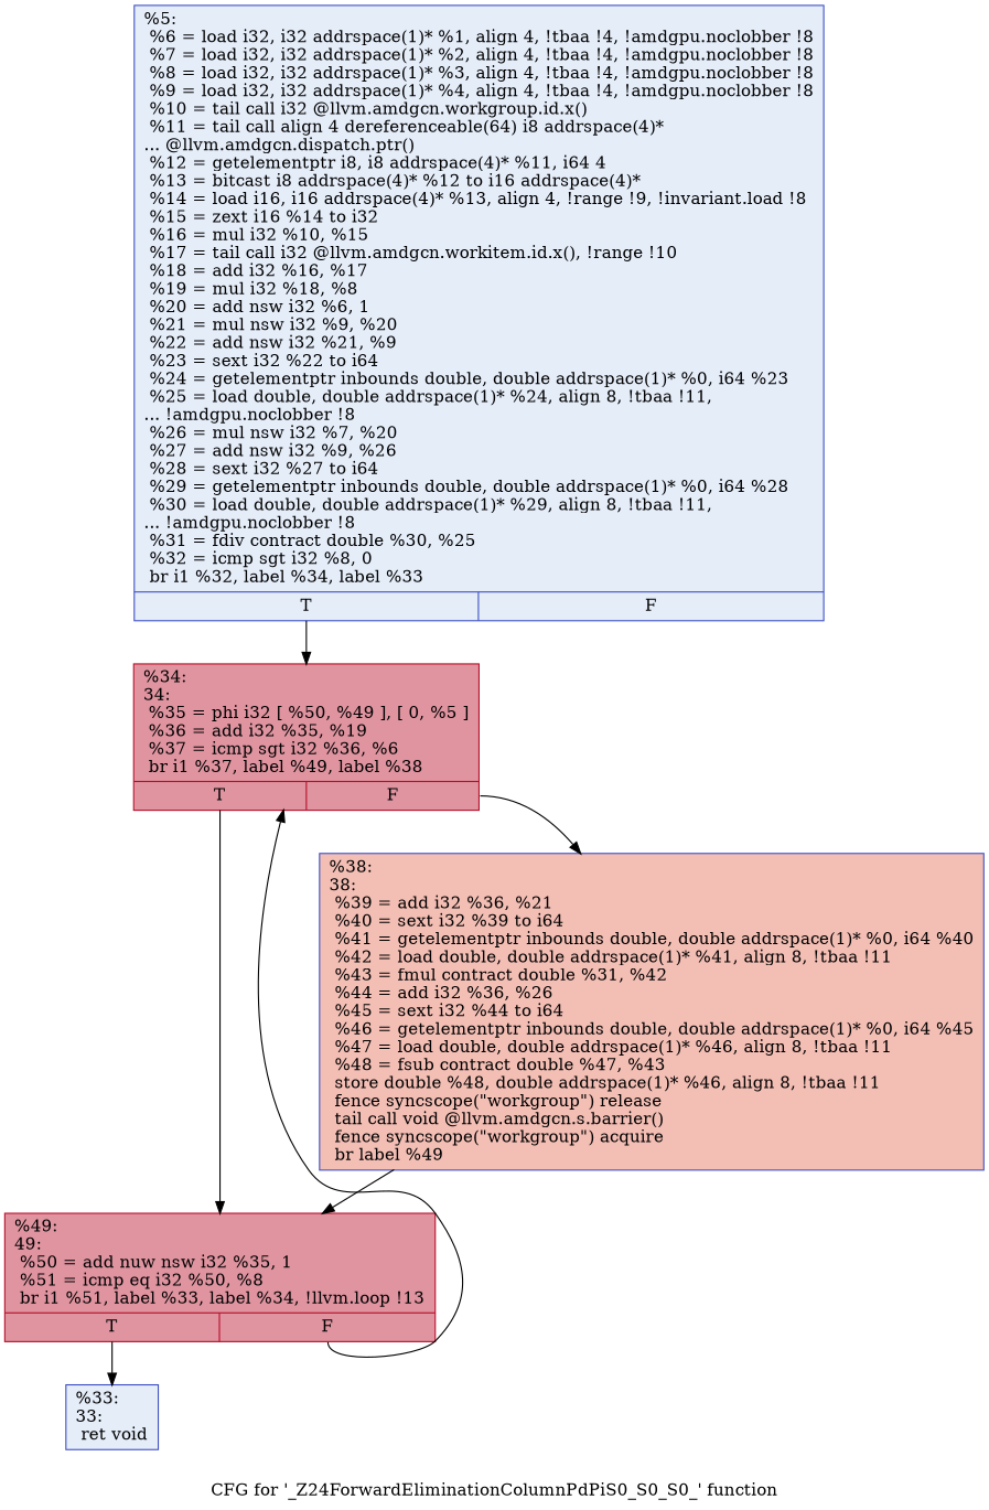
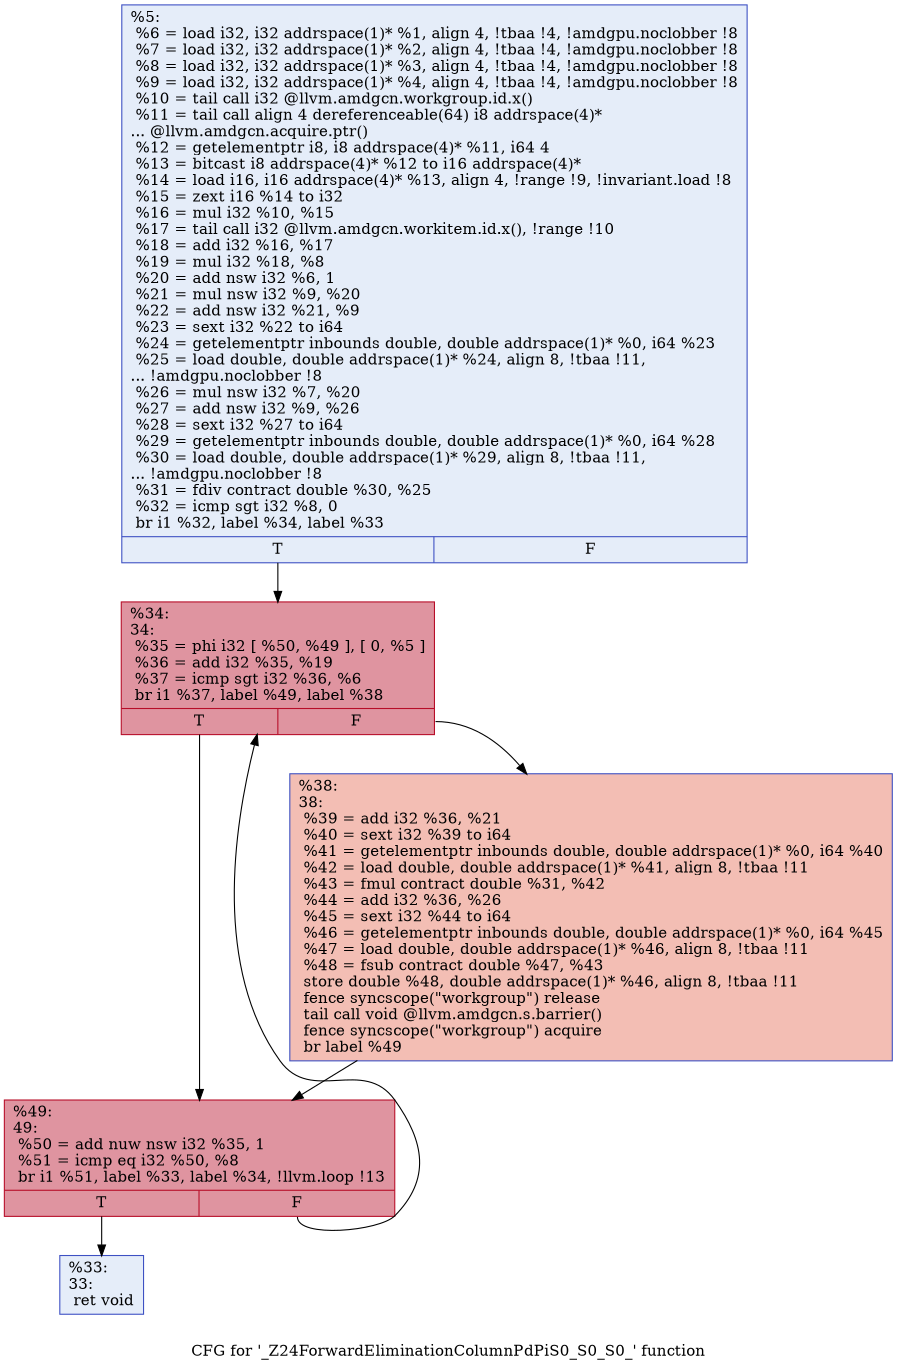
  digraph {
    label="CFG for '_Z24ForwardEliminationColumnPdPiS0_S0_S0_' function"
    node [color="#3d50c3ff" fillcolor="#c5d6f270" shape=record style=filled]
    edge [tailport=s0]
-   n1 [label="{%5:\l  %6 = load i32, i32 addrspace(1)* %1, align 4, !tbaa !4, !amdgpu.noclobber !8\l  %7 = load i32, i32 addrspace(1)* %2, align 4, !tbaa !4, !amdgpu.noclobber !8\l  %8 = load i32, i32 addrspace(1)* %3, align 4, !tbaa !4, !amdgpu.noclobber !8\l  %9 = load i32, i32 addrspace(1)* %4, align 4, !tbaa !4, !amdgpu.noclobber !8\l  %10 = tail call i32 @llvm.amdgcn.workgroup.id.x()\l  %11 = tail call align 4 dereferenceable(64) i8 addrspace(4)*\l... @llvm.amdgcn.dispatch.ptr()\l  %12 = getelementptr i8, i8 addrspace(4)* %11, i64 4\l  %13 = bitcast i8 addrspace(4)* %12 to i16 addrspace(4)*\l  %14 = load i16, i16 addrspace(4)* %13, align 4, !range !9, !invariant.load !8\l  %15 = zext i16 %14 to i32\l  %16 = mul i32 %10, %15\l  %17 = tail call i32 @llvm.amdgcn.workitem.id.x(), !range !10\l  %18 = add i32 %16, %17\l  %19 = mul i32 %18, %8\l  %20 = add nsw i32 %6, 1\l  %21 = mul nsw i32 %9, %20\l  %22 = add nsw i32 %21, %9\l  %23 = sext i32 %22 to i64\l  %24 = getelementptr inbounds double, double addrspace(1)* %0, i64 %23\l  %25 = load double, double addrspace(1)* %24, align 8, !tbaa !11,\l... !amdgpu.noclobber !8\l  %26 = mul nsw i32 %7, %20\l  %27 = add nsw i32 %9, %26\l  %28 = sext i32 %27 to i64\l  %29 = getelementptr inbounds double, double addrspace(1)* %0, i64 %28\l  %30 = load double, double addrspace(1)* %29, align 8, !tbaa !11,\l... !amdgpu.noclobber !8\l  %31 = fdiv contract double %30, %25\l  %32 = icmp sgt i32 %8, 0\l  br i1 %32, label %34, label %33\l|{<s0>T|<s1>F}}"]
+   n1 [label="{%5:\l  %6 = load i32, i32 addrspace(1)* %1, align 4, !tbaa !4, !amdgpu.noclobber !8\l  %7 = load i32, i32 addrspace(1)* %2, align 4, !tbaa !4, !amdgpu.noclobber !8\l  %8 = load i32, i32 addrspace(1)* %3, align 4, !tbaa !4, !amdgpu.noclobber !8\l  %9 = load i32, i32 addrspace(1)* %4, align 4, !tbaa !4, !amdgpu.noclobber !8\l  %10 = tail call i32 @llvm.amdgcn.workgroup.id.x()\l  %11 = tail call align 4 dereferenceable(64) i8 addrspace(4)*\l... @llvm.amdgcn.acquire.ptr()\l  %12 = getelementptr i8, i8 addrspace(4)* %11, i64 4\l  %13 = bitcast i8 addrspace(4)* %12 to i16 addrspace(4)*\l  %14 = load i16, i16 addrspace(4)* %13, align 4, !range !9, !invariant.load !8\l  %15 = zext i16 %14 to i32\l  %16 = mul i32 %10, %15\l  %17 = tail call i32 @llvm.amdgcn.workitem.id.x(), !range !10\l  %18 = add i32 %16, %17\l  %19 = mul i32 %18, %8\l  %20 = add nsw i32 %6, 1\l  %21 = mul nsw i32 %9, %20\l  %22 = add nsw i32 %21, %9\l  %23 = sext i32 %22 to i64\l  %24 = getelementptr inbounds double, double addrspace(1)* %0, i64 %23\l  %25 = load double, double addrspace(1)* %24, align 8, !tbaa !11,\l... !amdgpu.noclobber !8\l  %26 = mul nsw i32 %7, %20\l  %27 = add nsw i32 %9, %26\l  %28 = sext i32 %27 to i64\l  %29 = getelementptr inbounds double, double addrspace(1)* %0, i64 %28\l  %30 = load double, double addrspace(1)* %29, align 8, !tbaa !11,\l... !amdgpu.noclobber !8\l  %31 = fdiv contract double %30, %25\l  %32 = icmp sgt i32 %8, 0\l  br i1 %32, label %34, label %33\l|{<s0>T|<s1>F}}"]
    n2 [color="#b70d28ff" fillcolor="#b70d2870" label="{%34:\l34:                                               \l  %35 = phi i32 [ %50, %49 ], [ 0, %5 ]\l  %36 = add i32 %35, %19\l  %37 = icmp sgt i32 %36, %6\l  br i1 %37, label %49, label %38\l|{<s0>T|<s1>F}}"]
    n3 [color="#b70d28ff" fillcolor="#b70d2870" label="{%49:\l49:                                               \l  %50 = add nuw nsw i32 %35, 1\l  %51 = icmp eq i32 %50, %8\l  br i1 %51, label %33, label %34, !llvm.loop !13\l|{<s0>T|<s1>F}}"]
    n4 [fillcolor="#e36c5570" label="{%38:\l38:                                               \l  %39 = add i32 %36, %21\l  %40 = sext i32 %39 to i64\l  %41 = getelementptr inbounds double, double addrspace(1)* %0, i64 %40\l  %42 = load double, double addrspace(1)* %41, align 8, !tbaa !11\l  %43 = fmul contract double %31, %42\l  %44 = add i32 %36, %26\l  %45 = sext i32 %44 to i64\l  %46 = getelementptr inbounds double, double addrspace(1)* %0, i64 %45\l  %47 = load double, double addrspace(1)* %46, align 8, !tbaa !11\l  %48 = fsub contract double %47, %43\l  store double %48, double addrspace(1)* %46, align 8, !tbaa !11\l  fence syncscope(\"workgroup\") release\l  tail call void @llvm.amdgcn.s.barrier()\l  fence syncscope(\"workgroup\") acquire\l  br label %49\l}"]
    n5 [label="{%33:\l33:                                               \l  ret void\l}"]
    n1 -> n2
    n2 -> n3
    n2 -> n4 [tailport=s1]
    n3 -> n2 [tailport=s1]
    n3 -> n5
    n4 -> n3
  }
